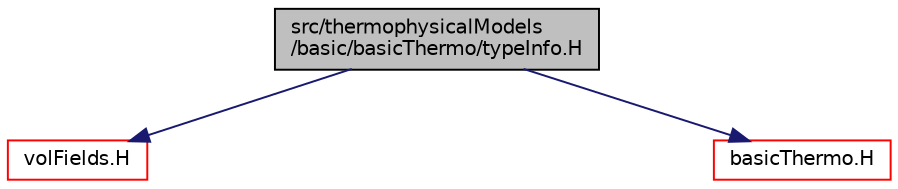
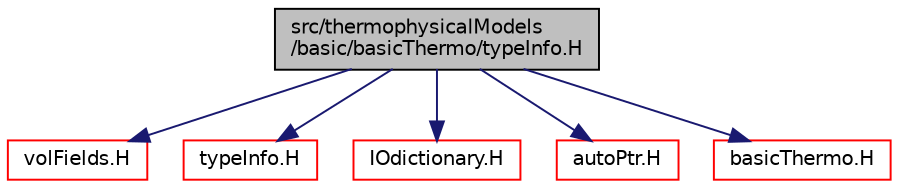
  digraph {
    node [color=red fontname=Helvetica fontsize=10 shape=record]
    edge [color=midnightblue fontname=Helvetica fontsize=10 labelfontname=Helvetica labelfontsize=10 style=solid]
    n1 [color=black fillcolor=grey75 fontcolor=black height=0.2 label="src/thermophysicalModels\l/basic/basicThermo/typeInfo.H" style=filled width=0.4]
    n2 [height=0.2 label="volFields.H" width=0.4]
+   n3 [height=0.2 label="typeInfo.H" width=0.4]
+   n4 [height=0.2 label="IOdictionary.H" width=0.4]
+   n5 [height=0.2 label="autoPtr.H" width=0.4]
    n6 [height=0.2 label="basicThermo.H" width=0.4]
    n1 -> n2
+   n1 -> n3
+   n1 -> n4
+   n1 -> n5
    n1 -> n6
  }
